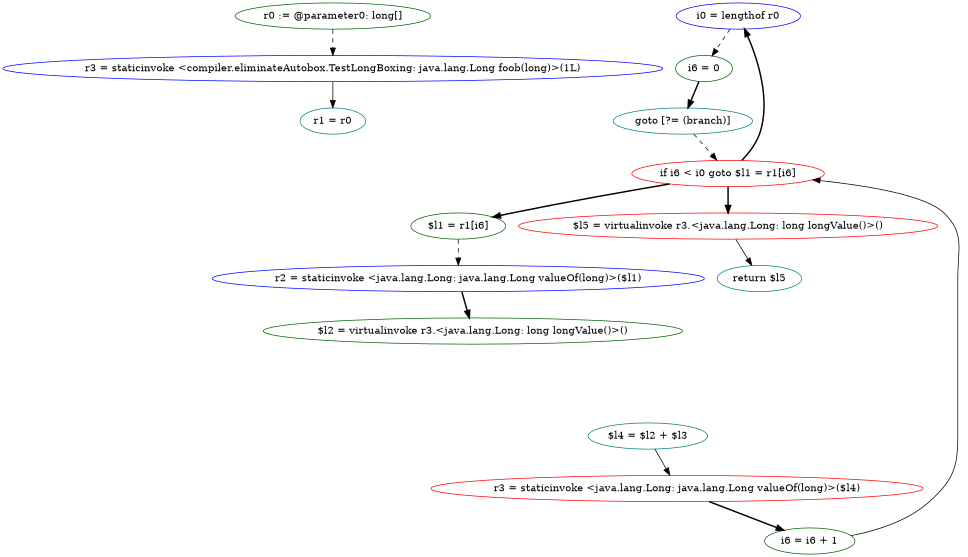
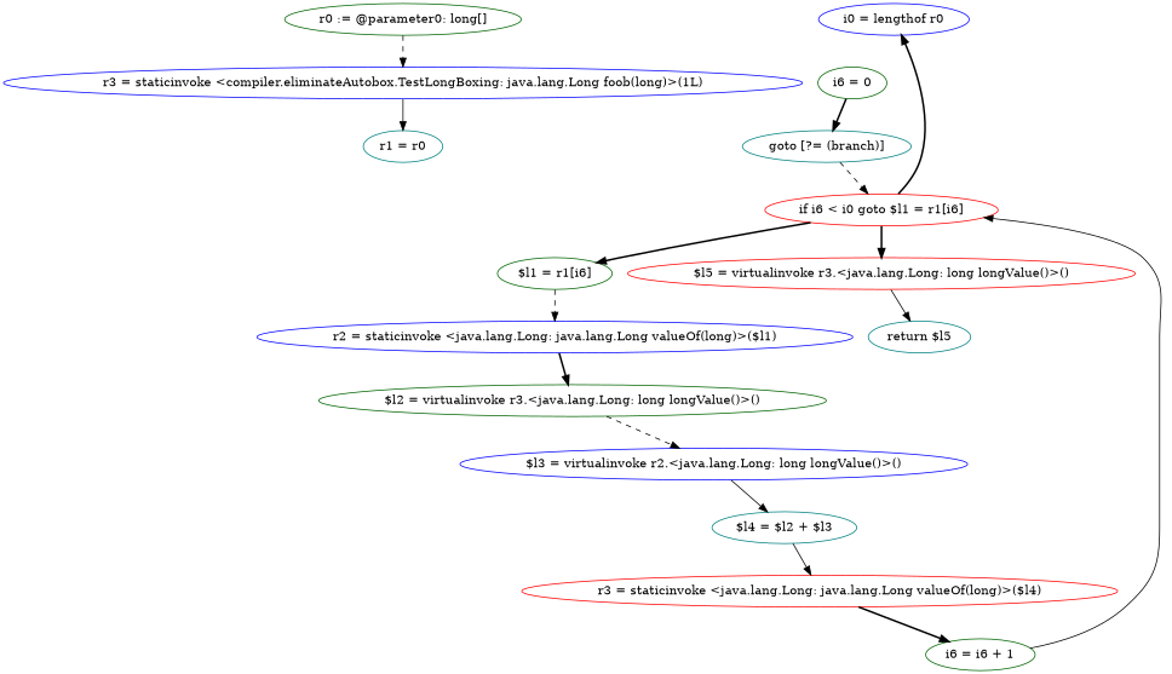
  digraph {
    node [color=darkgreen]
    edge [style=bold]
    "r3 = staticinvoke <compiler.eliminateAutobox.TestLongBoxing: java.lang.Long foob(long)>(1L)" [color=blue]
    "r0 := @parameter0: long[]"
    "r1 = r0" [color=teal]
    "i0 = lengthof r0" [color=blue]
    "i6 = 0"
    "goto [?= (branch)]" [color=teal]
    "if i6 < i0 goto $l1 = r1[i6]" [color=red]
    "$l1 = r1[i6]"
    "$l5 = virtualinvoke r3.<java.lang.Long: long longValue()>()" [color=red]
    "r2 = staticinvoke <java.lang.Long: java.lang.Long valueOf(long)>($l1)" [color=blue]
    "$l2 = virtualinvoke r3.<java.lang.Long: long longValue()>()"
+   "$l3 = virtualinvoke r2.<java.lang.Long: long longValue()>()" [color=blue]
    "$l4 = $l2 + $l3" [color=teal]
    "r3 = staticinvoke <java.lang.Long: java.lang.Long valueOf(long)>($l4)" [color=red]
    "i6 = i6 + 1"
    "return $l5" [color=teal]
    "r3 = staticinvoke <compiler.eliminateAutobox.TestLongBoxing: java.lang.Long foob(long)>(1L)" -> "r1 = r0" [style=solid]
    "r0 := @parameter0: long[]" -> "r3 = staticinvoke <compiler.eliminateAutobox.TestLongBoxing: java.lang.Long foob(long)>(1L)" [style=dashed]
-   "i0 = lengthof r0" -> "i6 = 0" [style=dashed]
    "i6 = 0" -> "goto [?= (branch)]"
    "goto [?= (branch)]" -> "if i6 < i0 goto $l1 = r1[i6]" [style=dashed]
    "if i6 < i0 goto $l1 = r1[i6]" -> "i0 = lengthof r0"
    "if i6 < i0 goto $l1 = r1[i6]" -> "$l1 = r1[i6]"
    "if i6 < i0 goto $l1 = r1[i6]" -> "$l5 = virtualinvoke r3.<java.lang.Long: long longValue()>()"
    "$l1 = r1[i6]" -> "r2 = staticinvoke <java.lang.Long: java.lang.Long valueOf(long)>($l1)" [style=dashed]
    "$l5 = virtualinvoke r3.<java.lang.Long: long longValue()>()" -> "return $l5" [style=solid]
    "r2 = staticinvoke <java.lang.Long: java.lang.Long valueOf(long)>($l1)" -> "$l2 = virtualinvoke r3.<java.lang.Long: long longValue()>()"
+   "$l2 = virtualinvoke r3.<java.lang.Long: long longValue()>()" -> "$l3 = virtualinvoke r2.<java.lang.Long: long longValue()>()" [style=dashed]
+   "$l3 = virtualinvoke r2.<java.lang.Long: long longValue()>()" -> "$l4 = $l2 + $l3" [style=solid]
    "$l4 = $l2 + $l3" -> "r3 = staticinvoke <java.lang.Long: java.lang.Long valueOf(long)>($l4)" [style=solid]
    "r3 = staticinvoke <java.lang.Long: java.lang.Long valueOf(long)>($l4)" -> "i6 = i6 + 1"
    "i6 = i6 + 1" -> "if i6 < i0 goto $l1 = r1[i6]" [style=solid]
  }
